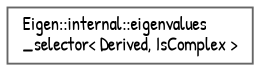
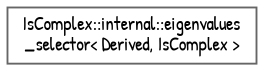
  digraph {
    rankdir=LR
    fontname="Patrick Hand"
-   n1 [color=grey40 fillcolor=white fontname="Patrick Hand" fontsize=10 height=0.2 label="Eigen::internal::eigenvalues\l_selector\< Derived, IsComplex \>" shape=box style=filled width=0.4]
+   n1 [color=grey40 fillcolor=white fontname="Patrick Hand" fontsize=10 height=0.2 label="IsComplex::internal::eigenvalues\l_selector\< Derived, IsComplex \>" shape=box style=filled width=0.4]
  }
